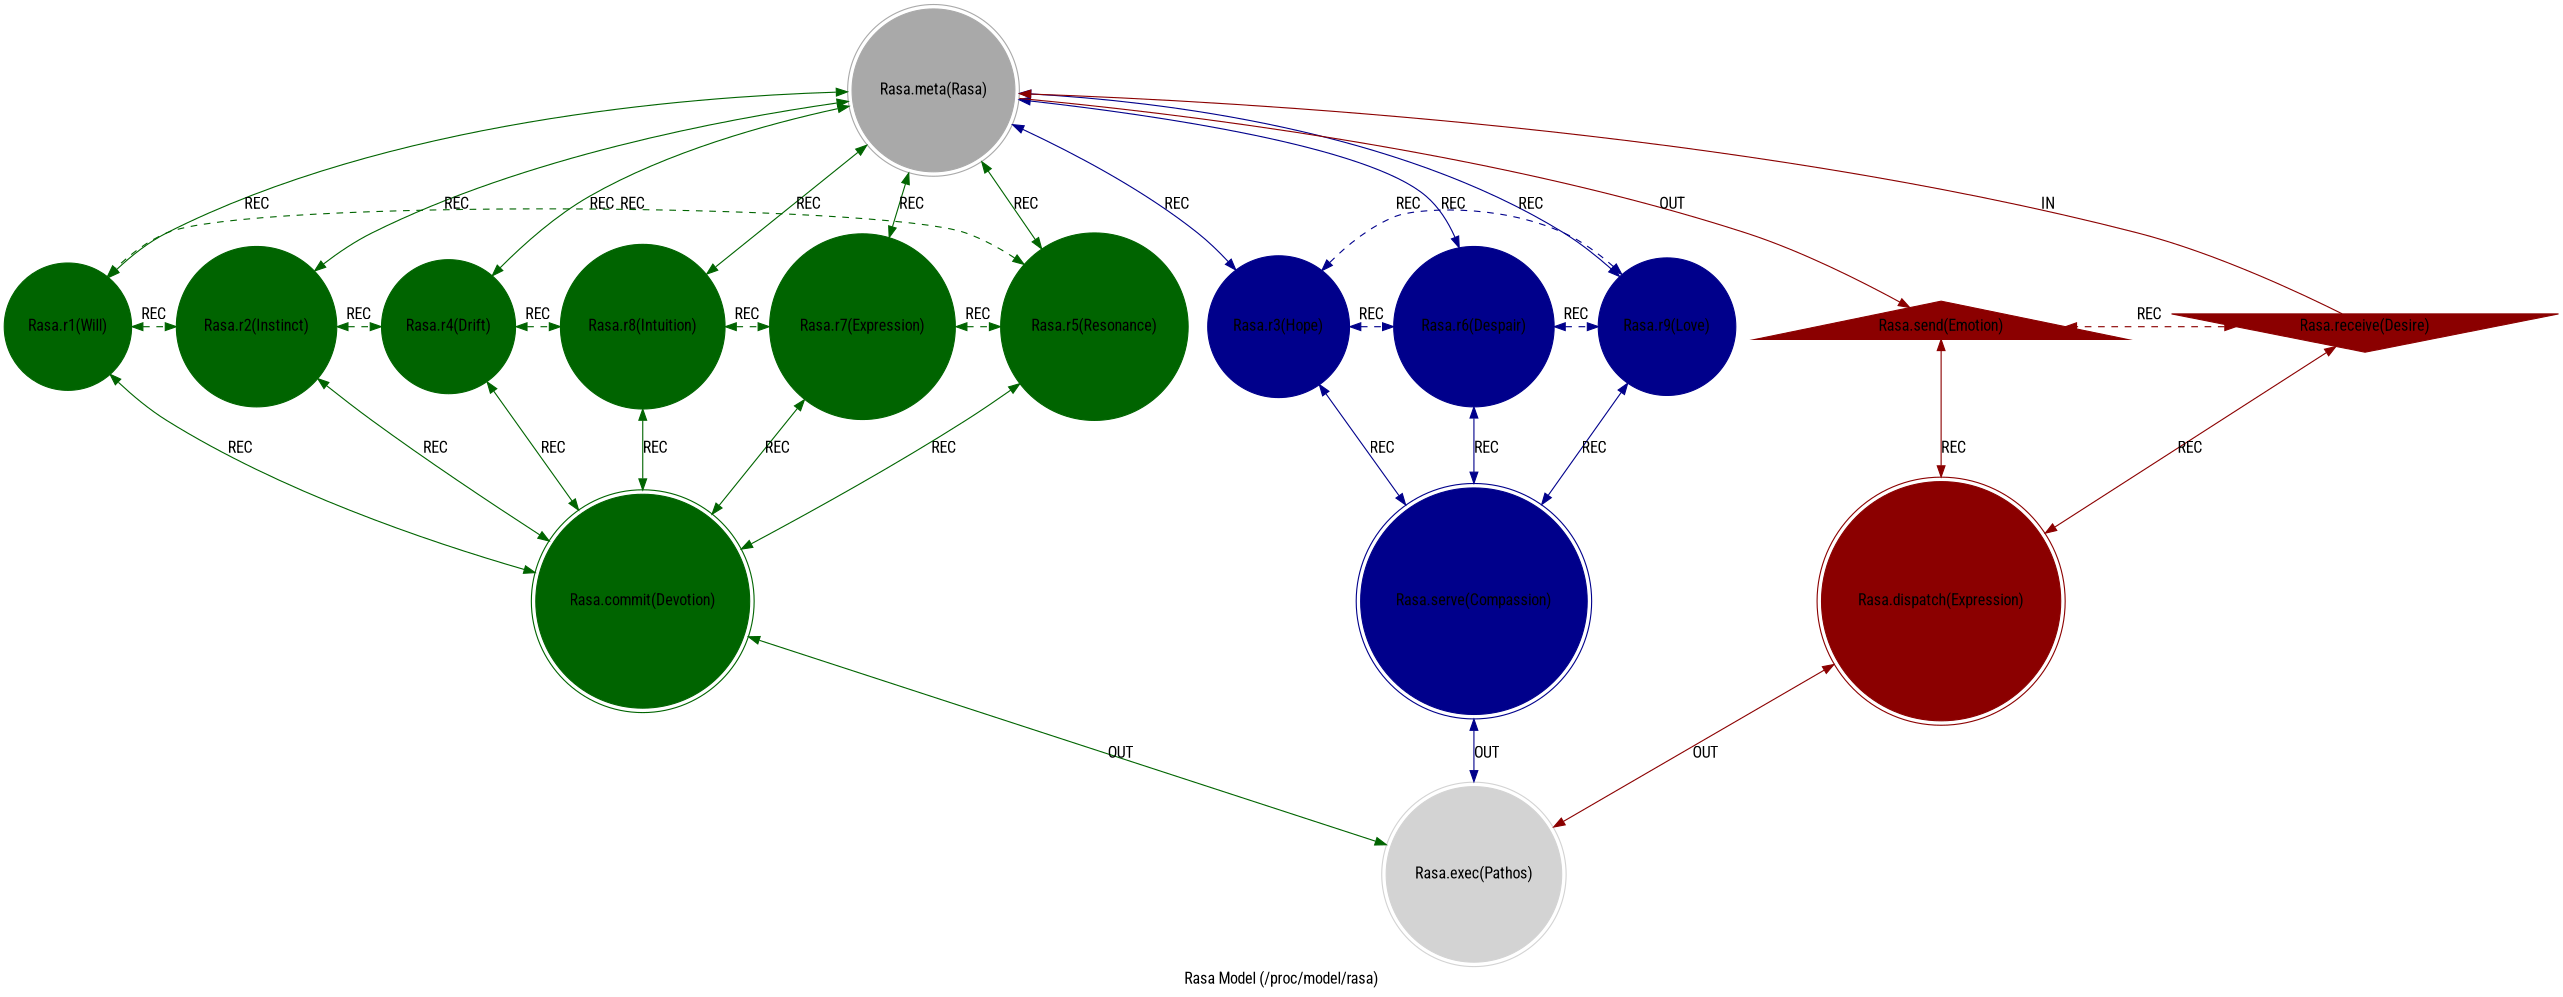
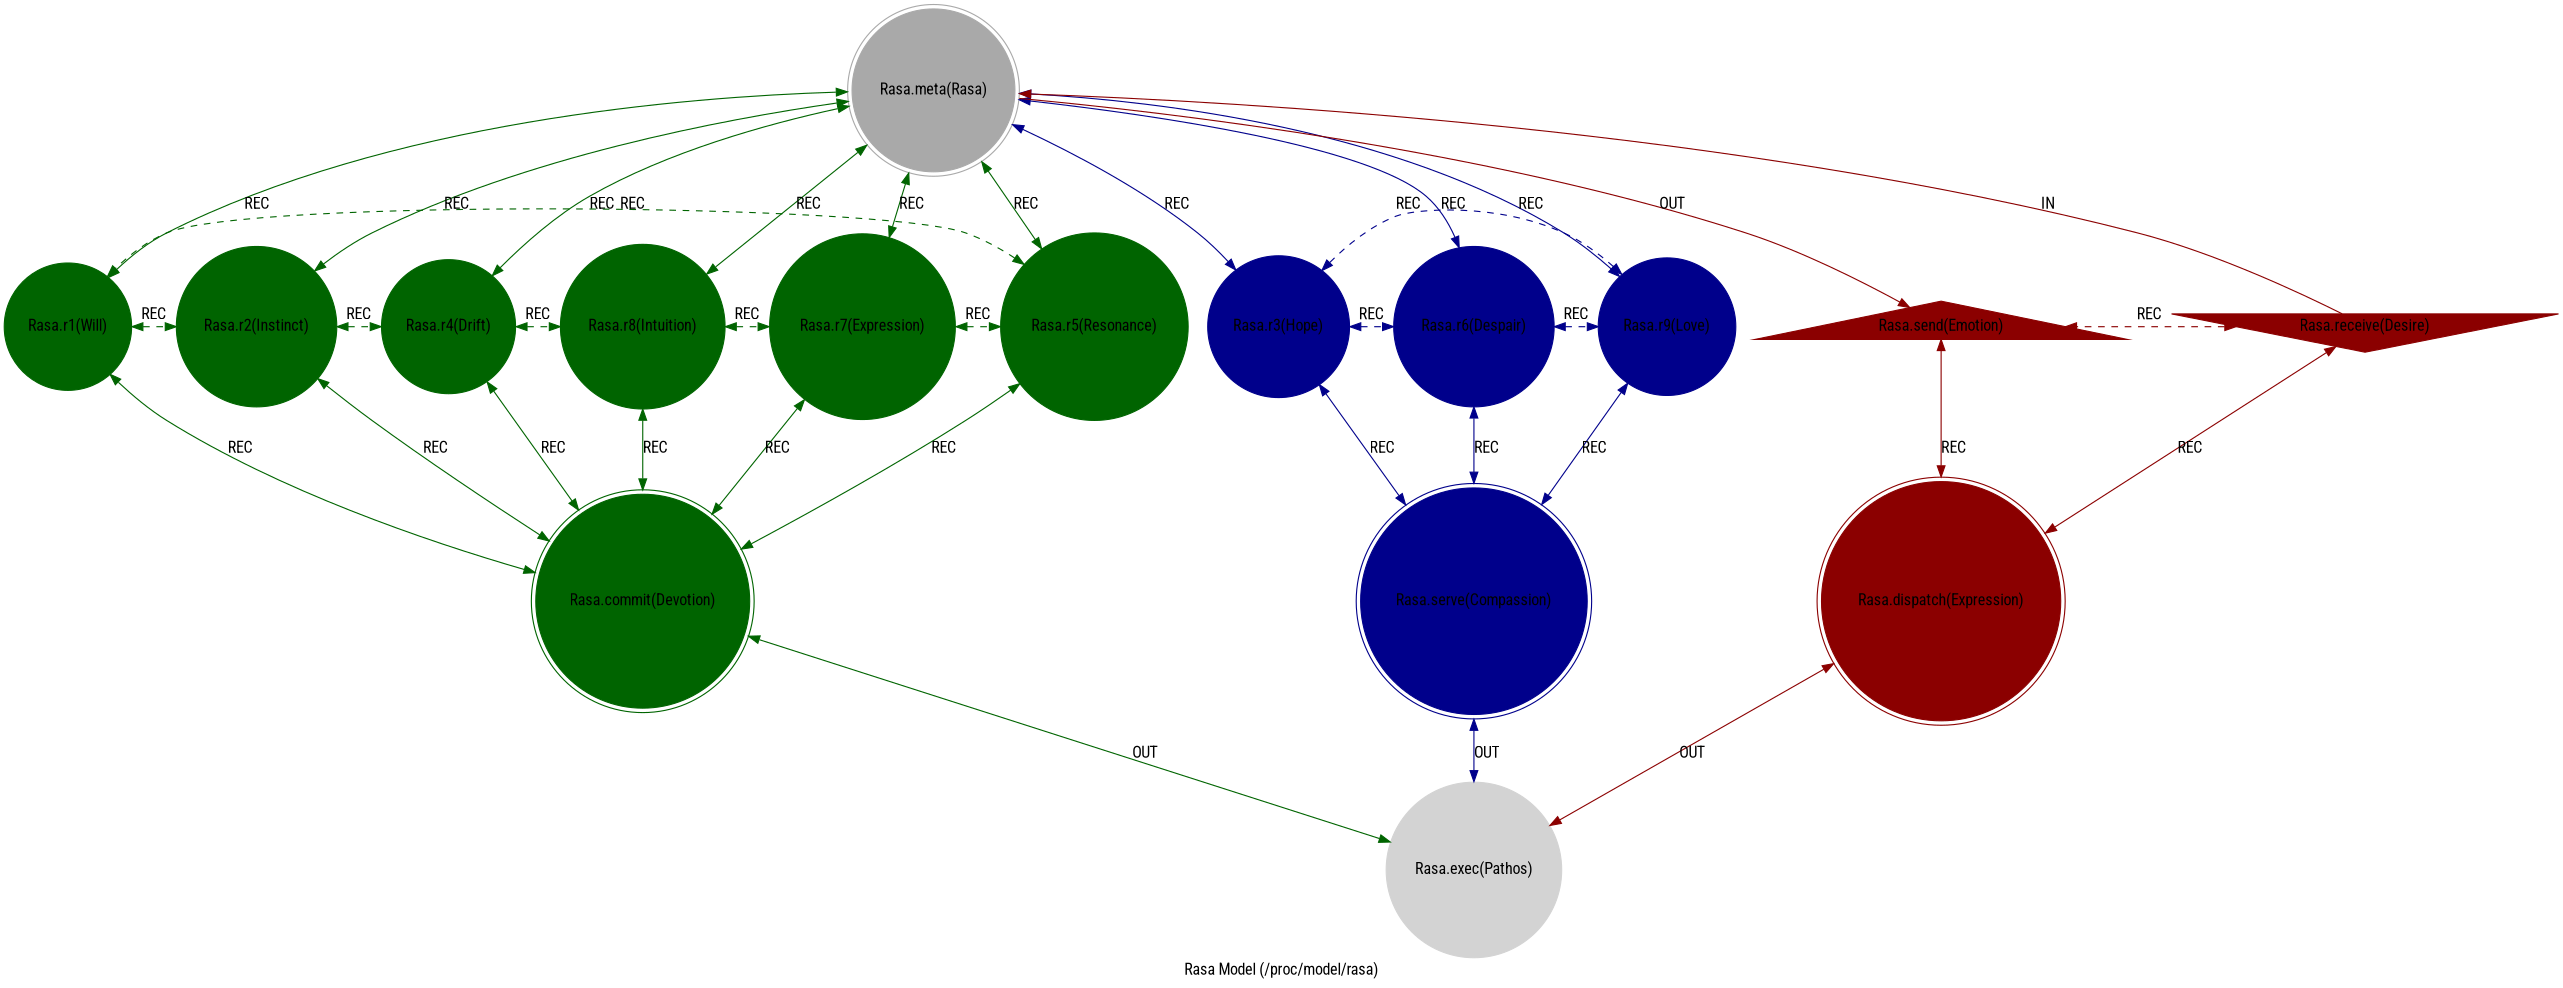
  strict digraph {
    color=lightgray
    label="Rasa Model (/proc/model/rasa)"
    style=filled
    fontname="Roboto Condensed"
    node [color=darkgreen shape=circle style=filled fontname="Roboto Condensed"]
    edge [color=darkgreen dir=both fontname="Roboto Condensed"]
    n1 [color=darkgray label="Rasa.meta(Rasa)" shape=doublecircle]
    n2 [label="Rasa.r1(Will)"]
    n3 [label="Rasa.r2(Instinct)"]
    n4 [label="Rasa.r4(Drift)"]
    n5 [label="Rasa.r8(Intuition)"]
    n6 [label="Rasa.r7(Expression)"]
    n7 [label="Rasa.r5(Resonance)"]
    n8 [color=darkblue label="Rasa.r3(Hope)"]
    n9 [color=darkblue label="Rasa.r6(Despair)"]
    n10 [color=darkblue label="Rasa.r9(Love)"]
    n11 [color=darkred label="Rasa.send(Emotion)" shape=triangle]
    n12 [label="Rasa.commit(Devotion)" shape=doublecircle]
    n13 [color=darkblue label="Rasa.serve(Compassion)" shape=doublecircle]
    n14 [color=darkred label="Rasa.receive(Desire)" shape=invtriangle]
    n15 [color=darkred label="Rasa.dispatch(Expression)" shape=doublecircle]
-   n16 [color=lightgray label="Rasa.exec(Pathos)" shape=doublecircle]
+   n16 [color=lightgray label="Rasa.exec(Pathos)"]
    n1 -> n2 [label=REC]
    n1 -> n3 [label=REC]
    n1 -> n4 [label=REC]
    n1 -> n5 [label=REC]
    n1 -> n6 [label=REC]
    n1 -> n7 [label=REC]
    n1 -> n8 [color=darkblue label=REC]
    n1 -> n9 [color=darkblue label=REC]
    n1 -> n10 [color=darkblue label=REC]
    n1 -> n11 [color=darkred label=OUT dir=""]
    n2 -> n3 [constraint=false label=REC style=dashed]
    n2 -> n12 [label=REC]
    n3 -> n4 [constraint=false label=REC style=dashed]
    n3 -> n12 [label=REC]
    n4 -> n5 [constraint=false label=REC style=dashed]
    n4 -> n12 [label=REC]
    n5 -> n6 [constraint=false label=REC style=dashed]
    n5 -> n12 [label=REC]
    n6 -> n7 [constraint=false label=REC style=dashed]
    n6 -> n12 [label=REC]
    n7 -> n2 [constraint=false label=REC style=dashed]
    n7 -> n12 [label=REC]
    n8 -> n9 [color=darkblue constraint=false label=REC style=dashed]
    n8 -> n13 [color=darkblue label=REC]
    n9 -> n10 [color=darkblue constraint=false label=REC style=dashed]
    n9 -> n13 [color=darkblue label=REC]
    n10 -> n8 [color=darkblue constraint=false label=REC style=dashed]
    n10 -> n13 [color=darkblue label=REC]
    n11 -> n15 [color=darkred label=REC]
    n12 -> n16 [label=OUT]
    n13 -> n16 [color=darkblue label=OUT]
    n14 -> n1 [color=darkred constraint=false label=IN dir=""]
    n14 -> n11 [color=darkred constraint=false label=REC style=dashed]
    n14 -> n15 [color=darkred label=REC]
    n15 -> n16 [color=darkred label=OUT]
  }
